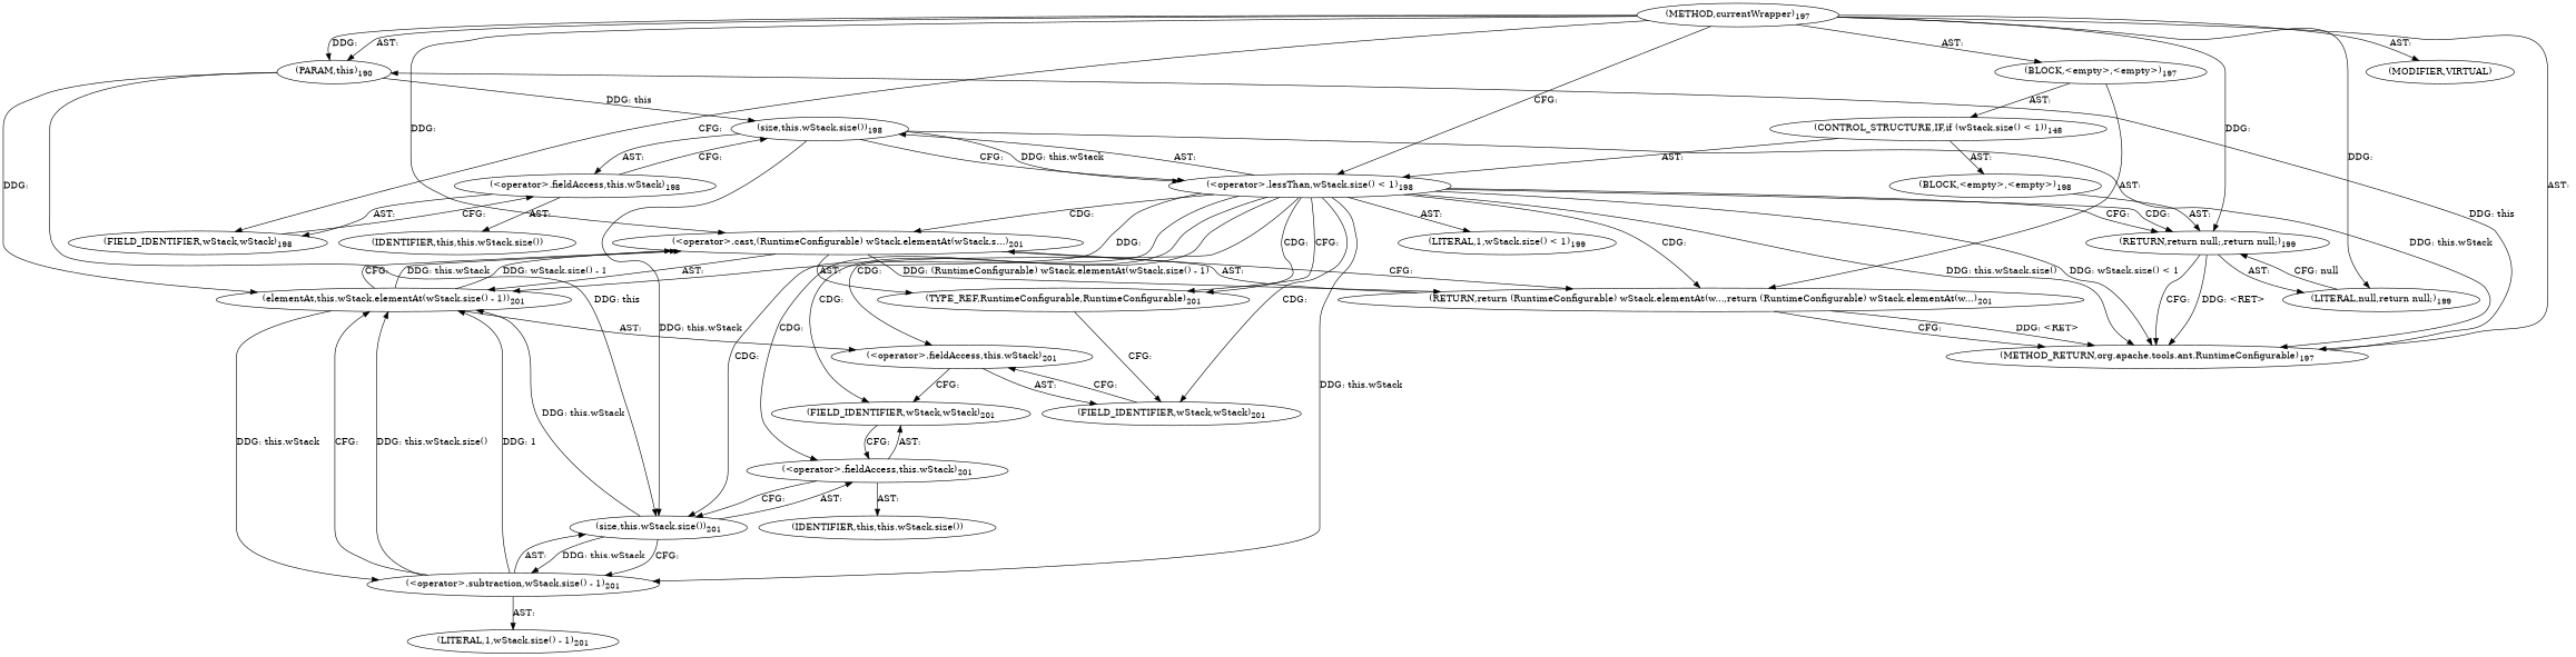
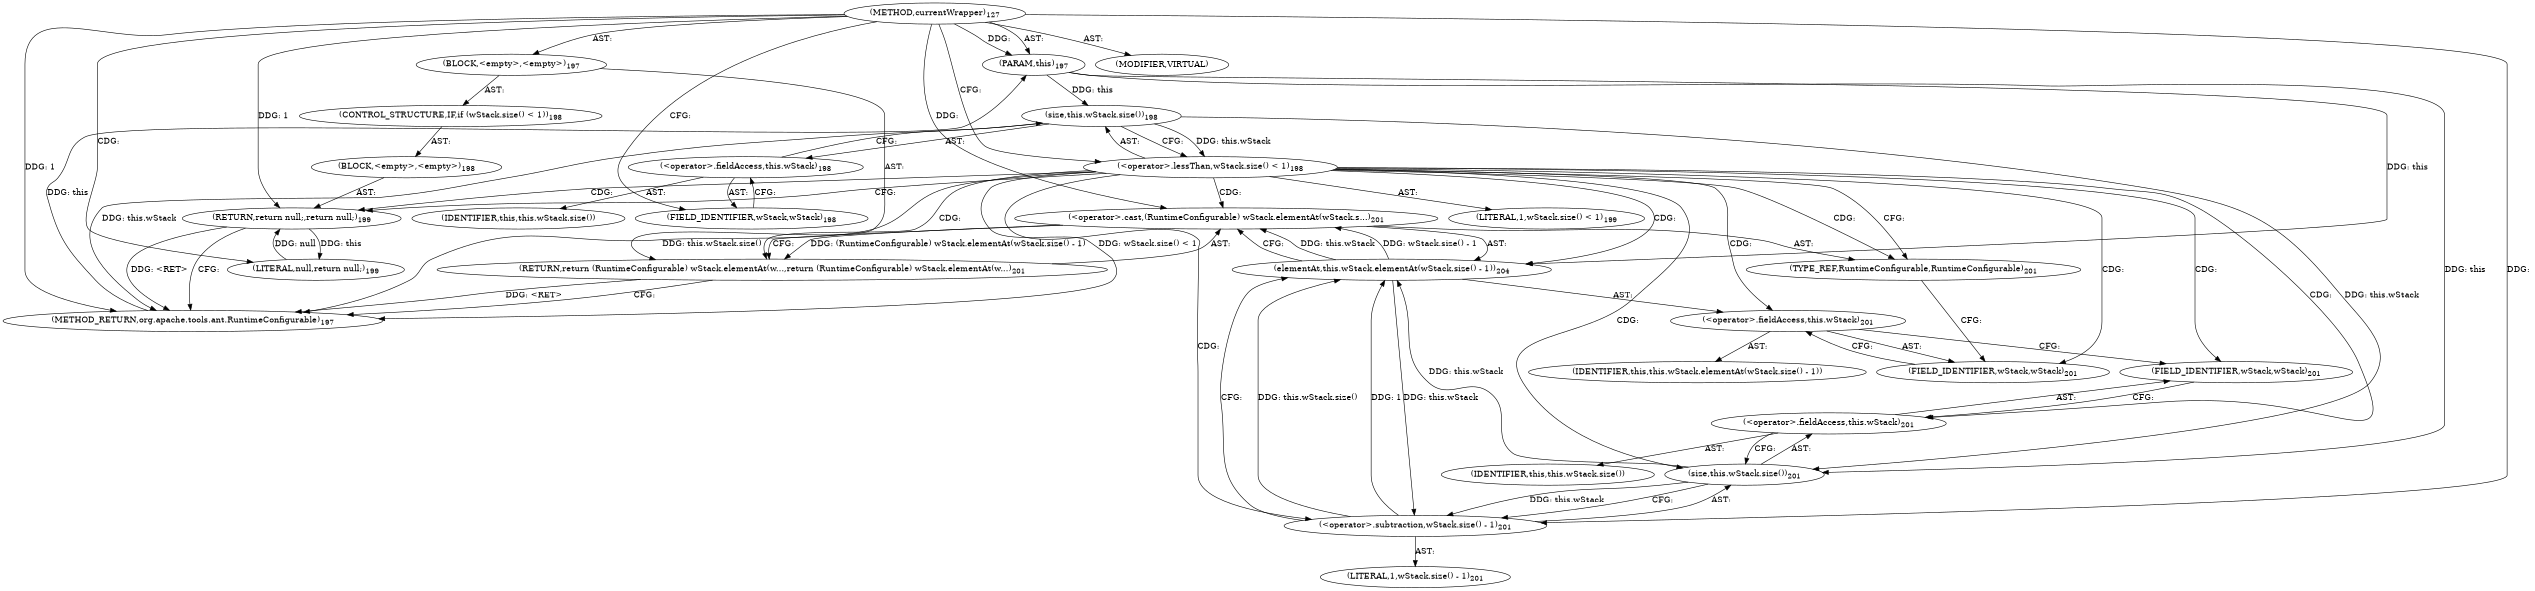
  digraph {
-   n1 [label=<(METHOD,currentWrapper)<SUB>197</SUB>>]
-   n2 [label=<(PARAM,this)<SUB>190</SUB>>]
+   n1 [label=<(METHOD,currentWrapper)<SUB>127</SUB>>]
+   n2 [label=<(PARAM,this)<SUB>197</SUB>>]
    n3 [label=<(BLOCK,&lt;empty&gt;,&lt;empty&gt;)<SUB>197</SUB>>]
    n4 [label=<(&lt;operator&gt;.lessThan,wStack.size() &lt; 1)<SUB>198</SUB>>]
    n5 [label=<(FIELD_IDENTIFIER,wStack,wStack)<SUB>198</SUB>>]
    n6 [label=<(RETURN,return null;,return null;)<SUB>199</SUB>>]
    n7 [label=<(LITERAL,null,return null;)<SUB>199</SUB>>]
    n8 [label=<(&lt;operator&gt;.cast,(RuntimeConfigurable) wStack.elementAt(wStack.s...)<SUB>201</SUB>>]
    n9 [label=<(&lt;operator&gt;.subtraction,wStack.size() - 1)<SUB>201</SUB>>]
    n10 [label=<(MODIFIER,VIRTUAL)>]
    n11 [label=<(METHOD_RETURN,org.apache.tools.ant.RuntimeConfigurable)<SUB>197</SUB>>]
    n12 [label=<(size,this.wStack.size())<SUB>198</SUB>>]
-   n13 [label=<(elementAt,this.wStack.elementAt(wStack.size() - 1))<SUB>201</SUB>>]
+   n13 [label=<(elementAt,this.wStack.elementAt(wStack.size() - 1))<SUB>204</SUB>>]
    n14 [label=<(size,this.wStack.size())<SUB>201</SUB>>]
-   n15 [label=<(CONTROL_STRUCTURE,IF,if (wStack.size() &lt; 1))<SUB>148</SUB>>]
+   n15 [label=<(CONTROL_STRUCTURE,IF,if (wStack.size() &lt; 1))<SUB>198</SUB>>]
    n16 [label=<(RETURN,return (RuntimeConfigurable) wStack.elementAt(w...,return (RuntimeConfigurable) wStack.elementAt(w...)<SUB>201</SUB>>]
    n17 [label=<(LITERAL,1,wStack.size() &lt; 1)<SUB>199</SUB>>]
    n18 [label=<(TYPE_REF,RuntimeConfigurable,RuntimeConfigurable)<SUB>201</SUB>>]
    n19 [label=<(&lt;operator&gt;.fieldAccess,this.wStack)<SUB>201</SUB>>]
    n20 [label=<(FIELD_IDENTIFIER,wStack,wStack)<SUB>201</SUB>>]
    n21 [label=<(&lt;operator&gt;.fieldAccess,this.wStack)<SUB>201</SUB>>]
    n22 [label=<(FIELD_IDENTIFIER,wStack,wStack)<SUB>201</SUB>>]
    n23 [label=<(&lt;operator&gt;.fieldAccess,this.wStack)<SUB>198</SUB>>]
    n24 [label=<(LITERAL,1,wStack.size() - 1)<SUB>201</SUB>>]
    n25 [label=<(BLOCK,&lt;empty&gt;,&lt;empty&gt;)<SUB>198</SUB>>]
+   n26 [label=<(IDENTIFIER,this,this.wStack.elementAt(wStack.size() - 1))>]
    n27 [label=<(IDENTIFIER,this,this.wStack.size())>]
    n28 [label=<(IDENTIFIER,this,this.wStack.size())>]
    n1 -> n2 [label="AST: "]
    n1 -> n2 [label="DDG: "]
    n1 -> n3 [label="AST: "]
    n1 -> n4 [label="CFG: "]
    n1 -> n5 [label="CFG: "]
-   n1 -> n6 [label="DDG: "]
-   n1 -> n7 [label="DDG: "]
+   n1 -> n6 [label="DDG: 1"]
+   n1 -> n7 [label="CDG: "]
    n1 -> n8 [label="DDG: "]
+   n1 -> n9 [label="DDG: "]
    n1 -> n10 [label="AST: "]
-   n1 -> n11 [label="AST: "]
+   n1 -> n11 [label="DDG: 1"]
    n2 -> n12 [label="DDG: this"]
-   n2 -> n13 [label="DDG: "]
+   n2 -> n13 [label="DDG: this"]
    n2 -> n14 [label="DDG: this"]
    n3 -> n15 [label="AST: "]
    n3 -> n16 [label="AST: "]
    n4 -> n6 [label="CFG: "]
    n4 -> n6 [label="CDG: "]
    n4 -> n8 [label="CDG: "]
-   n4 -> n9 [label="DDG: this.wStack"]
+   n4 -> n9 [label="CDG: "]
    n4 -> n11 [label="DDG: this.wStack.size()"]
    n4 -> n11 [label="DDG: wStack.size() &lt; 1"]
    n4 -> n12 [label="AST: "]
-   n4 -> n13 [label="DDG: "]
+   n4 -> n13 [label="CDG: "]
    n4 -> n14 [label="CDG: "]
    n4 -> n16 [label="CDG: "]
    n4 -> n17 [label="AST: "]
    n4 -> n18 [label="CFG: "]
    n4 -> n18 [label="CDG: "]
    n4 -> n19 [label="CDG: "]
    n4 -> n20 [label="CDG: "]
    n4 -> n21 [label="CDG: "]
    n4 -> n22 [label="CDG: "]
    n5 -> n23 [label="CFG: "]
-   n6 -> n7 [label="AST: "]
+   n6 -> n7 [label="DDG: this"]
    n6 -> n11 [label="CFG: "]
    n6 -> n11 [label="DDG: &lt;RET&gt;"]
-   n7 -> n6 [label="CFG: null"]
+   n7 -> n6 [label="DDG: null"]
    n8 -> n13 [label="AST: "]
    n8 -> n16 [label="CFG: "]
    n8 -> n16 [label="DDG: (RuntimeConfigurable) wStack.elementAt(wStack.size() - 1)"]
    n8 -> n18 [label="AST: "]
    n9 -> n13 [label="CFG: "]
    n9 -> n13 [label="DDG: this.wStack.size()"]
    n9 -> n13 [label="DDG: 1"]
    n9 -> n14 [label="AST: "]
    n9 -> n24 [label="AST: "]
    n11 -> n2 [label="DDG: this"]
    n12 -> n4 [label="CFG: "]
    n12 -> n4 [label="DDG: this.wStack"]
    n12 -> n11 [label="DDG: this.wStack"]
    n12 -> n14 [label="DDG: this.wStack"]
    n12 -> n23 [label="AST: "]
    n13 -> n8 [label="CFG: "]
    n13 -> n8 [label="DDG: this.wStack"]
    n13 -> n8 [label="DDG: wStack.size() - 1"]
    n13 -> n9 [label="DDG: this.wStack"]
    n13 -> n19 [label="AST: "]
    n14 -> n9 [label="CFG: "]
    n14 -> n9 [label="DDG: this.wStack"]
    n14 -> n13 [label="DDG: this.wStack"]
    n14 -> n21 [label="AST: "]
-   n15 -> n4 [label="AST: "]
    n15 -> n25 [label="AST: "]
    n16 -> n8 [label="AST: "]
    n16 -> n11 [label="CFG: "]
    n16 -> n11 [label="DDG: &lt;RET&gt;"]
    n18 -> n20 [label="CFG: "]
    n19 -> n20 [label="AST: "]
    n19 -> n22 [label="CFG: "]
+   n19 -> n26 [label="AST: "]
    n20 -> n19 [label="CFG: "]
    n21 -> n14 [label="CFG: "]
    n21 -> n22 [label="AST: "]
    n21 -> n27 [label="AST: "]
    n22 -> n21 [label="CFG: "]
    n23 -> n5 [label="AST: "]
    n23 -> n12 [label="CFG: "]
    n23 -> n28 [label="AST: "]
    n25 -> n6 [label="AST: "]
  }
